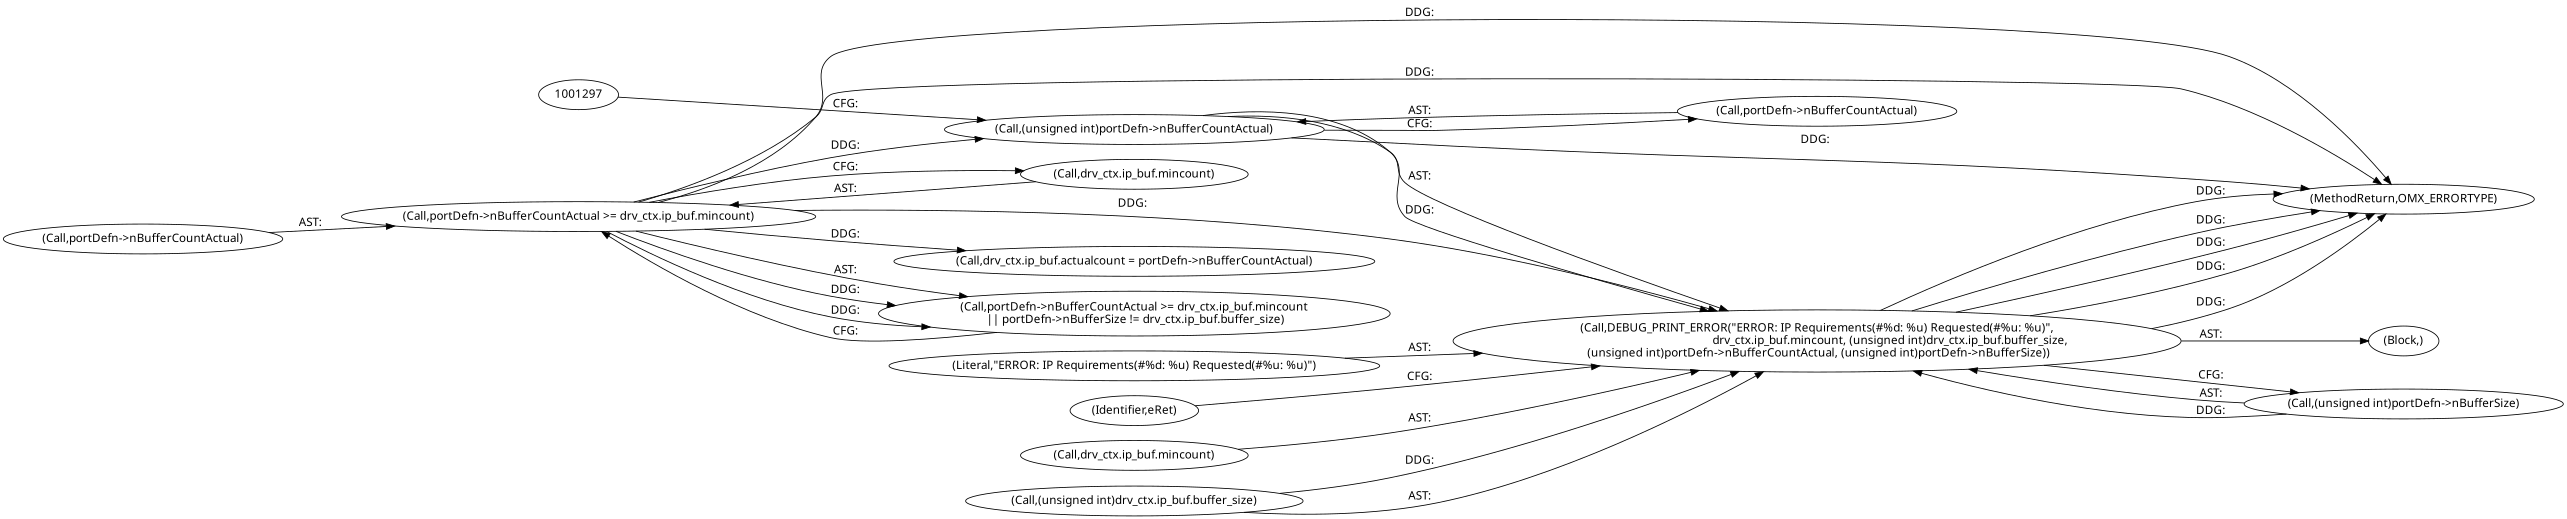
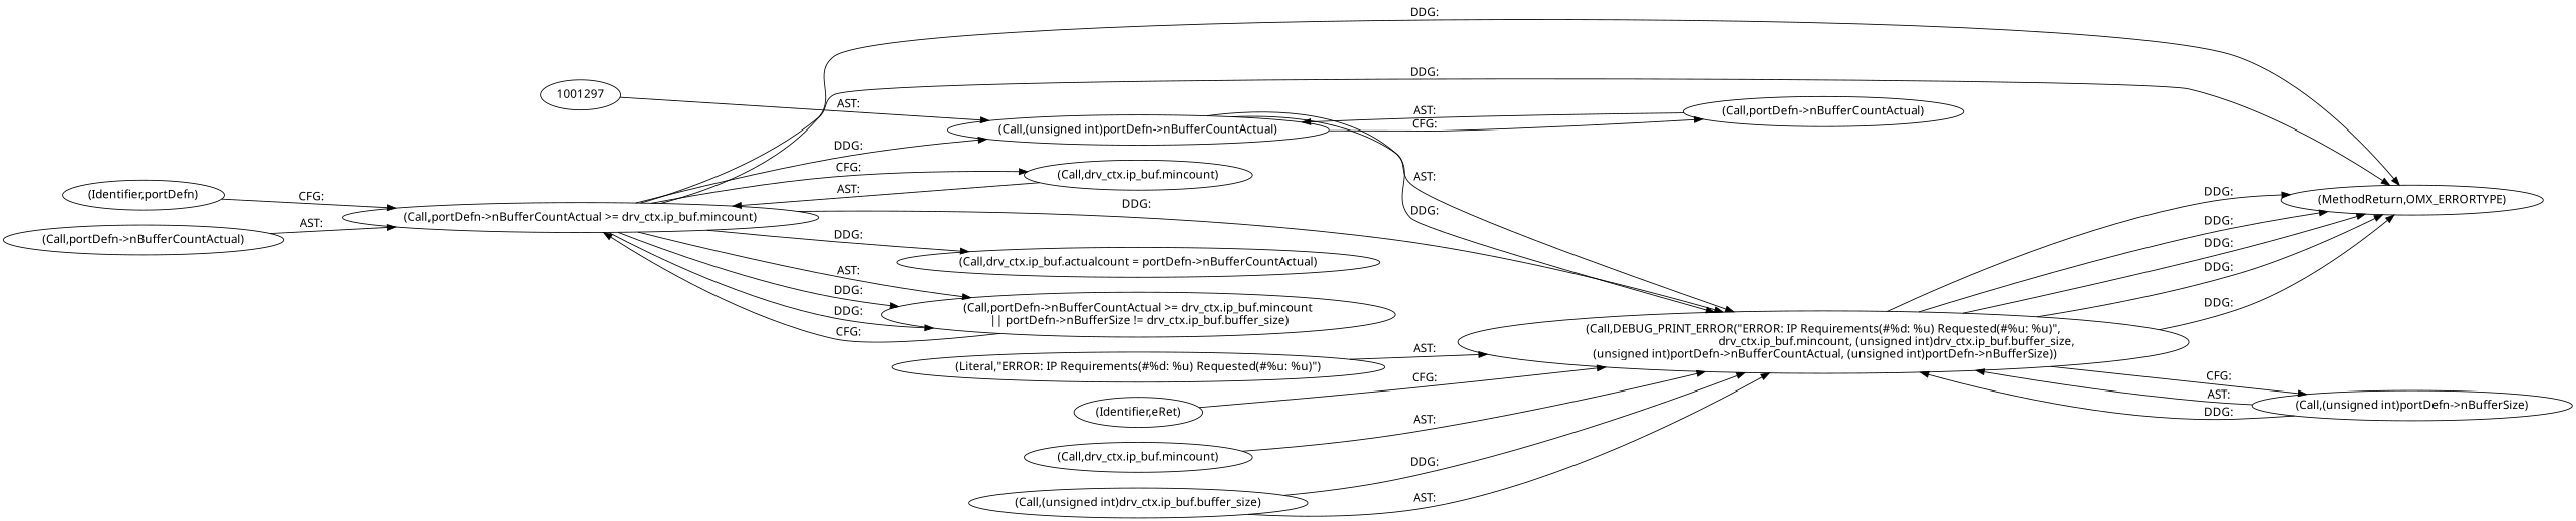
  digraph {
    fontname="Noto Sans"
    rankdir=LR
    node [fontname="Noto Sans"]
    edge [fontname="Noto Sans"]
    n1 [label="(Call,(unsigned int)portDefn->nBufferCountActual)"]
    n2 [label="(Call,DEBUG_PRINT_ERROR(\"ERROR: IP Requirements(#%d: %u) Requested(#%u: %u)\",\n                                               drv_ctx.ip_buf.mincount, (unsigned int)drv_ctx.ip_buf.buffer_size,\n (unsigned int)portDefn->nBufferCountActual, (unsigned int)portDefn->nBufferSize))"]
    n3 [label="(Call,portDefn->nBufferCountActual)"]
    n4 [label="(MethodReturn,OMX_ERRORTYPE)"]
-   n5 [label="(Block,)"]
    n6 [label="(Call,(unsigned int)portDefn->nBufferSize)"]
    n7 [label="(Call,portDefn->nBufferCountActual >= drv_ctx.ip_buf.mincount)"]
    n8 [label="(Call,drv_ctx.ip_buf.mincount)"]
    n9 [label="(Call,drv_ctx.ip_buf.actualcount = portDefn->nBufferCountActual)"]
    n10 [label="(Call,portDefn->nBufferCountActual >= drv_ctx.ip_buf.mincount\n || portDefn->nBufferSize != drv_ctx.ip_buf.buffer_size)"]
    n11 [label="(Literal,\"ERROR: IP Requirements(#%d: %u) Requested(#%u: %u)\")"]
    n12 [label="(Identifier,eRet)"]
+   n13 [label="(Identifier,portDefn)"]
    n14 [label="(Call,drv_ctx.ip_buf.mincount)"]
    n15 [label="(Call,(unsigned int)drv_ctx.ip_buf.buffer_size)"]
    n16 [label="(Call,portDefn->nBufferCountActual)"]
    1001297
    n1 -> n2 [label="AST: "]
    n1 -> n2 [label="DDG: "]
    n1 -> n3 [label="CFG: "]
-   n1 -> n4 [label="DDG: "]
    n2 -> n4 [label="DDG: "]
    n2 -> n4 [label="DDG: "]
    n2 -> n4 [label="DDG: "]
    n2 -> n4 [label="DDG: "]
    n2 -> n4 [label="DDG: "]
-   n2 -> n5 [label="AST: "]
    n2 -> n6 [label="CFG: "]
    n3 -> n1 [label="AST: "]
    n6 -> n2 [label="AST: "]
    n6 -> n2 [label="DDG: "]
    n7 -> n1 [label="DDG: "]
    n7 -> n2 [label="DDG: "]
    n7 -> n4 [label="DDG: "]
    n7 -> n4 [label="DDG: "]
    n7 -> n8 [label="CFG: "]
    n7 -> n9 [label="DDG: "]
    n7 -> n10 [label="AST: "]
    n7 -> n10 [label="DDG: "]
    n7 -> n10 [label="DDG: "]
    n8 -> n7 [label="AST: "]
    n10 -> n7 [label="CFG: "]
    n11 -> n2 [label="AST: "]
    n12 -> n2 [label="CFG: "]
+   n13 -> n7 [label="CFG: "]
    n14 -> n2 [label="AST: "]
    n15 -> n2 [label="AST: "]
    n15 -> n2 [label="DDG: "]
    n16 -> n7 [label="AST: "]
-   1001297 -> n1 [label="CFG: "]
+   1001297 -> n1 [label="AST: "]
  }
